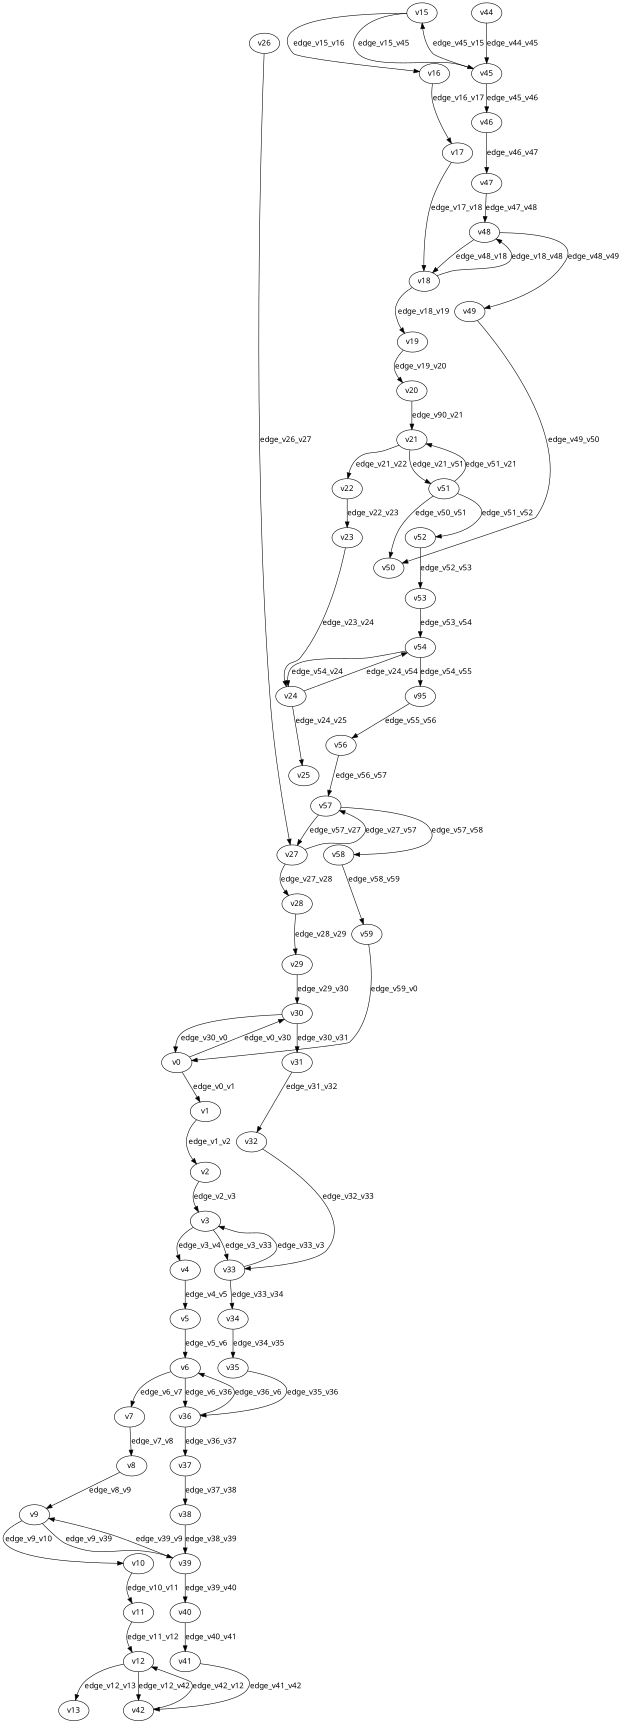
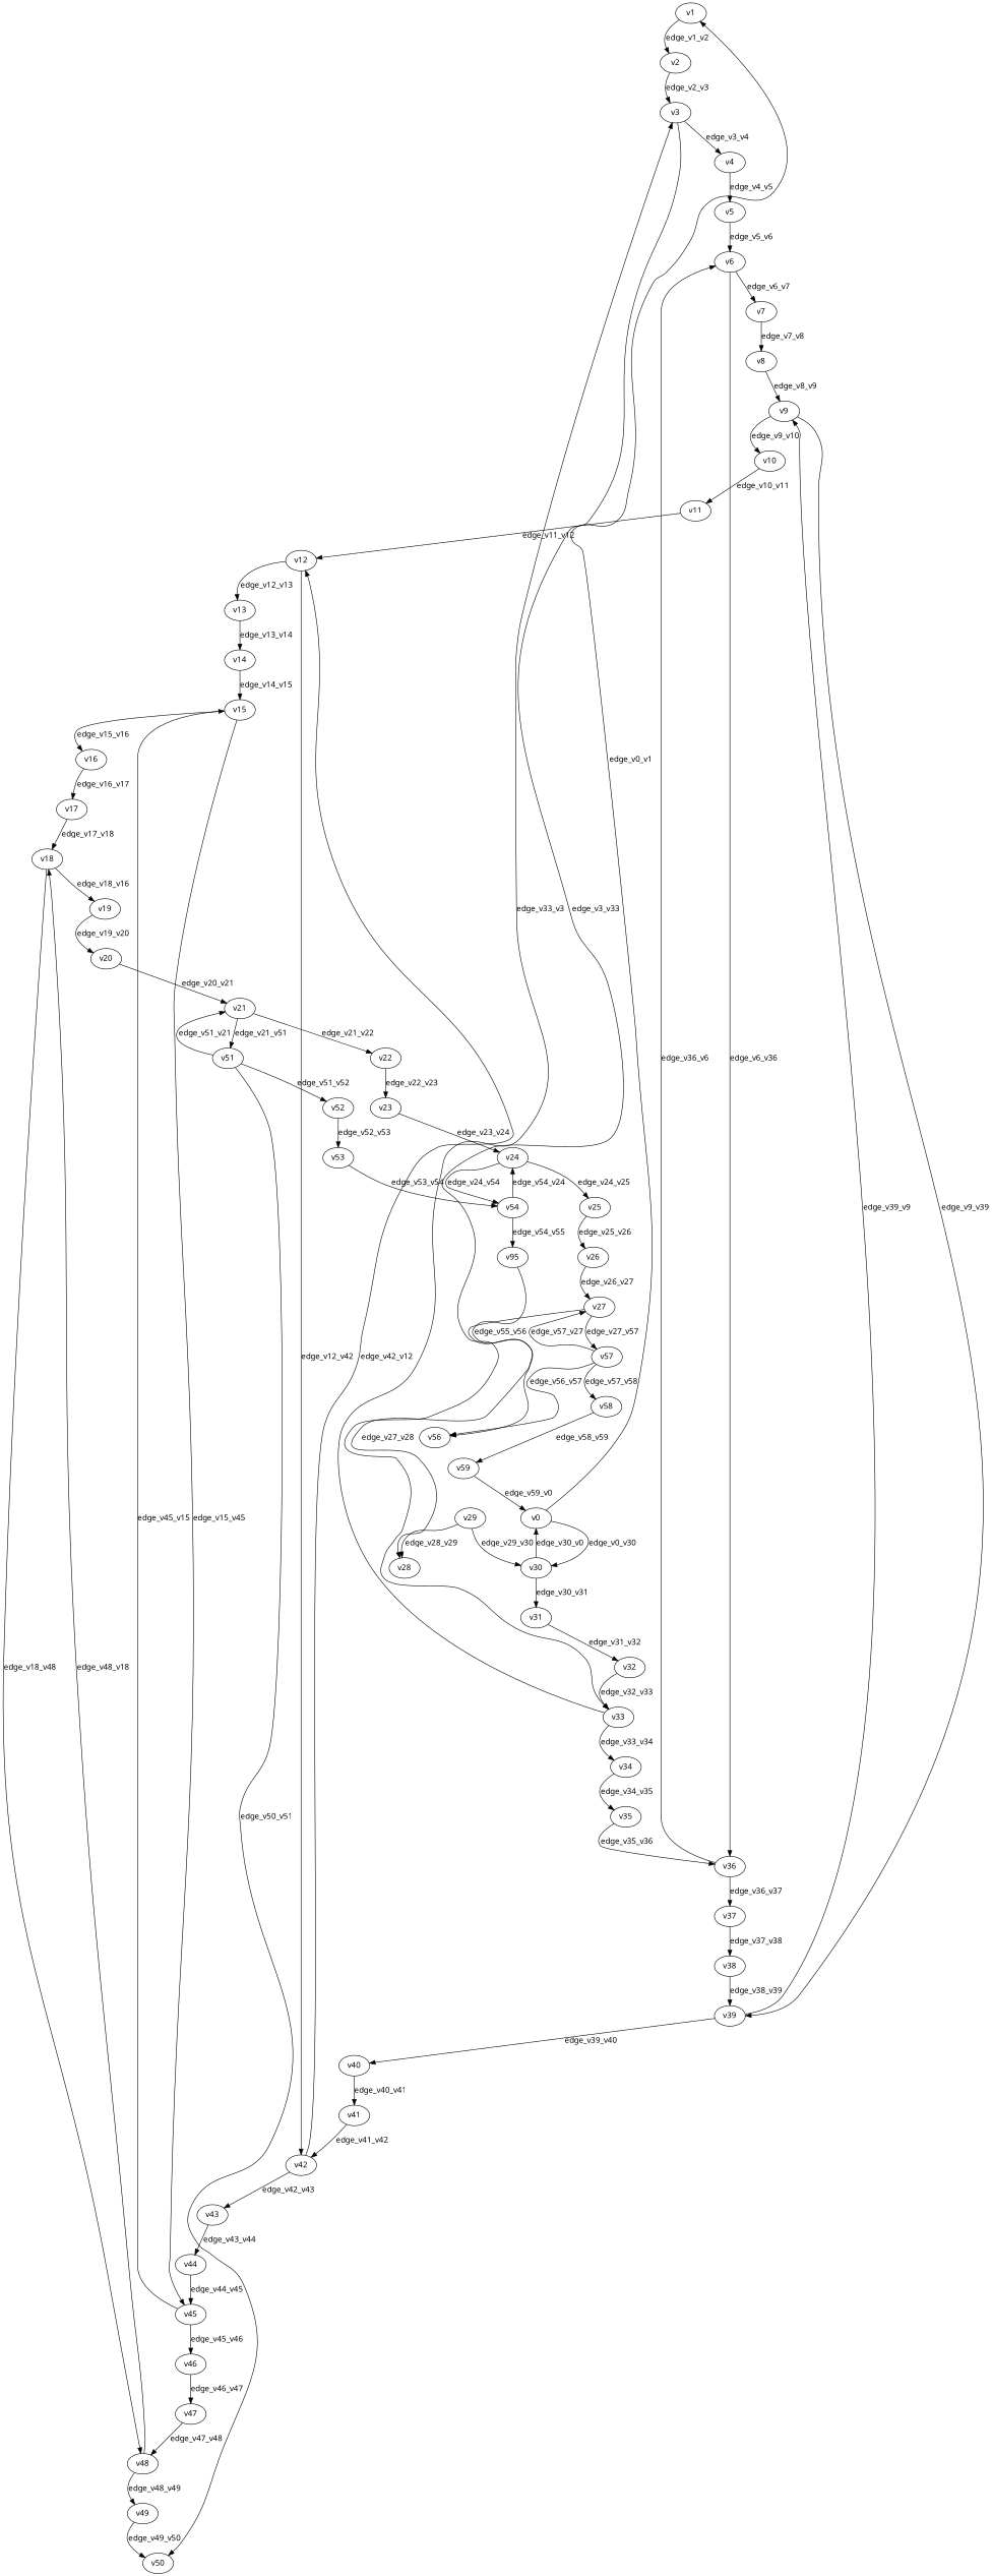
  digraph {
    fontname="Noto Sans"
    node [fontname="Noto Sans" player=0]
    edge [discount=0.225 fontname="Noto Sans" weight=-4.50]
    v1 [player=1]
    v0
    v30
    v2
    v31 [player=1]
    v3
    v4 [player=1]
    v33
    v5
    v34 [player=1]
    v6
    v7 [player=1]
    v36
    v8
    v37 [player=1]
    v9
    v10 [player=1]
    v39
    v11
    v40 [player=1]
    v12
    v13 [player=1]
    v42
+   v14
+   v43 [player=1]
    v15
    v16 [player=1]
    v45
    v17
    v46 [player=1]
    v18
    v19 [player=1]
    v48
    v20
    v49 [player=1]
    v21
    v22 [player=1]
    v51
    v23
    v50
    v52 [player=1]
    v24
    v25 [player=1]
    v54
    v26
    n46 [label=v95 player=1]
    v27
    v28 [player=1]
    v57
    v29
    v58 [player=1]
    v32
    v35
    v38
    v41
    v44
    v47
    v53
    v56
    v59
    v1 -> v2 [label=edge_v1_v2]
    v0 -> v1 [label=edge_v0_v1 weight=-7.00]
    v0 -> v30 [label=edge_v0_v30 weight=-5.19]
    v30 -> v0 [label=edge_v30_v0 weight=7.14]
    v30 -> v31 [label=edge_v30_v31 weight=8.00]
    v2 -> v3 [label=edge_v2_v3 weight=-2.00]
    v31 -> v32 [label=edge_v31_v32 weight=-9.50]
    v3 -> v4 [label=edge_v3_v4 weight=0.50]
    v3 -> v33 [label=edge_v3_v33 weight=-0.96]
    v4 -> v5 [label=edge_v4_v5 weight=3.00]
    v33 -> v3 [label=edge_v33_v3 weight=-4.25]
    v33 -> v34 [label=edge_v33_v34]
    v5 -> v6 [label=edge_v5_v6 weight=5.50]
    v34 -> v35 [label=edge_v34_v35 weight=-2.00]
    v6 -> v7 [label=edge_v6_v7 weight=8.00]
    v6 -> v36 [label=edge_v6_v36 weight=7.32]
    v7 -> v8 [label=edge_v7_v8 weight=-9.50]
    v36 -> v6 [label=edge_v36_v6 weight=4.10]
    v36 -> v37 [label=edge_v36_v37 weight=3.00]
    v8 -> v9 [label=edge_v8_v9 weight=-7.00]
    v37 -> v38 [label=edge_v37_v38 weight=5.50]
    v9 -> v10 [label=edge_v9_v10]
    v9 -> v39 [label=edge_v9_v39 weight=-7.47]
    v10 -> v11 [label=edge_v10_v11 weight=-2.00]
    v39 -> v9 [label=edge_v39_v9 weight=-8.20]
    v39 -> v40 [label=edge_v39_v40 weight=-9.50]
    v11 -> v12 [label=edge_v11_v12 weight=0.50]
    v40 -> v41 [label=edge_v40_v41 weight=-7.00]
    v12 -> v13 [label=edge_v12_v13 weight=3.00]
    v12 -> v42 [label=edge_v12_v42 weight=4.97]
+   v13 -> v14 [label=edge_v13_v14 weight=5.50]
    v42 -> v12 [label=edge_v42_v12 weight=-4.10]
+   v42 -> v43 [label=edge_v42_v43 weight=-2.00]
+   v14 -> v15 [label=edge_v14_v15 weight=8.00]
+   v43 -> v44 [label=edge_v43_v44 weight=0.50]
    v15 -> v16 [label=edge_v15_v16 weight=-9.50]
    v15 -> v45 [label=edge_v15_v45 weight=-11.24]
    v16 -> v17 [label=edge_v16_v17 weight=-7.00]
    v45 -> v15 [label=edge_v45_v15 weight=2.07]
    v45 -> v46 [label=edge_v45_v46 weight=5.50]
    v17 -> v18 [label=edge_v17_v18]
    v46 -> v47 [label=edge_v46_v47 weight=8.00]
-   v18 -> v19 [label=edge_v18_v19 weight=-2.00]
+   v18 -> v19 [label=edge_v18_v16 weight=-2.00]
    v18 -> v48 [label=edge_v18_v48 weight=-4.05]
    v19 -> v20 [label=edge_v19_v20 weight=0.50]
    v48 -> v18 [label=edge_v48_v18 weight=-6.55]
    v48 -> v49 [label=edge_v48_v49 weight=-7.00]
-   v20 -> v21 [label=edge_v90_v21 weight=3.00]
+   v20 -> v21 [label=edge_v20_v21 weight=3.00]
    v49 -> v50 [label=edge_v49_v50]
    v21 -> v22 [label=edge_v21_v22 weight=5.50]
    v21 -> v51 [label=edge_v21_v51 weight=4.42]
    v22 -> v23 [label=edge_v22_v23 weight=8.00]
    v51 -> v21 [label=edge_v51_v21 weight=4.15]
    v51 -> v50 [label=edge_v50_v51 weight=-2.00]
    v51 -> v52 [label=edge_v51_v52 weight=0.50]
    v23 -> v24 [label=edge_v23_v24 weight=-9.50]
    v52 -> v53 [label=edge_v52_v53 weight=3.00]
    v24 -> v25 [label=edge_v24_v25 weight=-7.00]
    v24 -> v54 [label=edge_v24_v54 weight=-6.04]
+   v25 -> v26 [label=edge_v25_v26]
    v54 -> v24 [label=edge_v54_v24 weight=6.12]
    v54 -> n46 [label=edge_v54_v55 weight=8.00]
    v26 -> v27 [label=edge_v26_v27 weight=-2.00]
    n46 -> v56 [label=edge_v55_v56 weight=-9.50]
    v27 -> v28 [label=edge_v27_v28 weight=0.50]
    v27 -> v57 [label=edge_v27_v57 weight=-2.58]
-   v28 -> v29 [label=edge_v28_v29 weight=3.00]
+   v29 -> v28 [label=edge_v28_v29 weight=3.00]
    v57 -> v27 [label=edge_v57_v27 weight=-0.59]
    v57 -> v58 [label=edge_v57_v58]
    v29 -> v30 [label=edge_v29_v30 weight=5.50]
    v58 -> v59 [label=edge_v58_v59 weight=-2.00]
    v32 -> v33 [label=edge_v32_v33 weight=-7.00]
    v35 -> v36 [label=edge_v35_v36 weight=0.50]
    v38 -> v39 [label=edge_v38_v39 weight=8.00]
    v41 -> v42 [label=edge_v41_v42]
    v44 -> v45 [label=edge_v44_v45 weight=3.00]
    v47 -> v48 [label=edge_v47_v48 weight=-9.50]
    v53 -> v54 [label=edge_v53_v54 weight=5.50]
-   v56 -> v57 [label=edge_v56_v57 weight=-7.00]
+   v57 -> v56 [label=edge_v56_v57 weight=-7.00]
    v59 -> v0 [label=edge_v59_v0 weight=0.50]
  }
